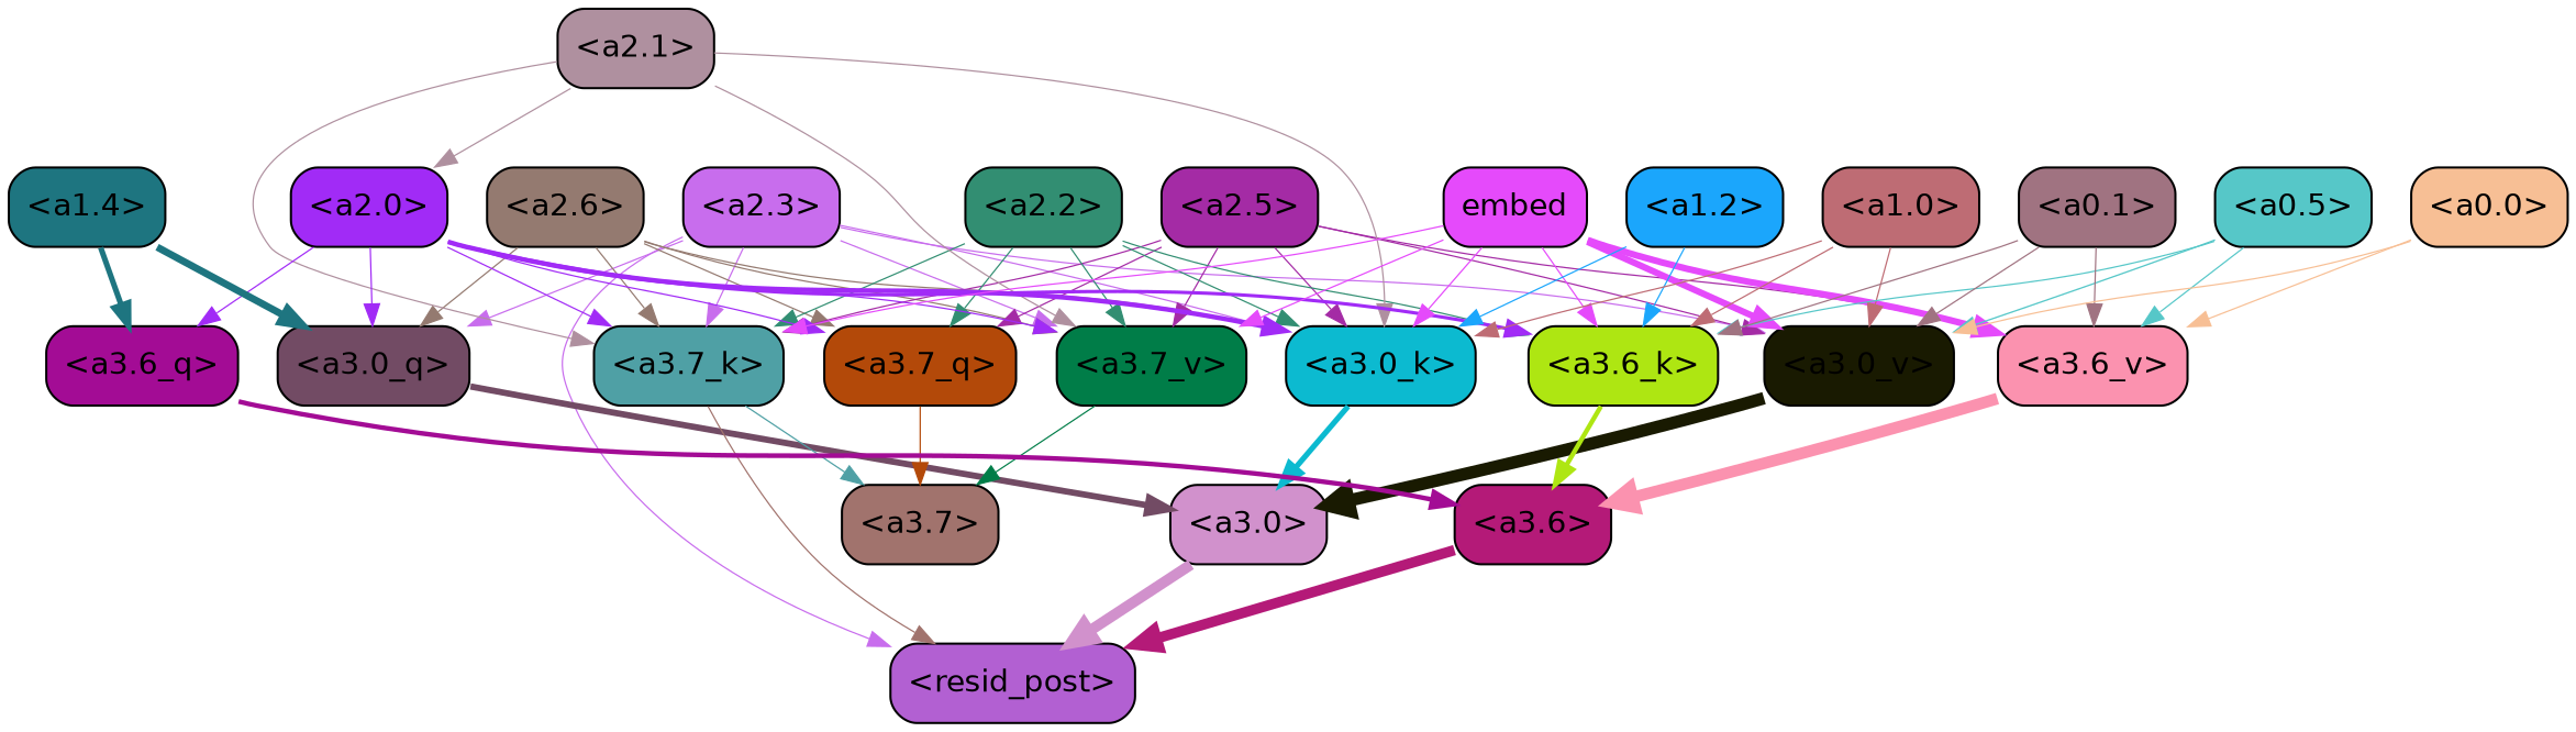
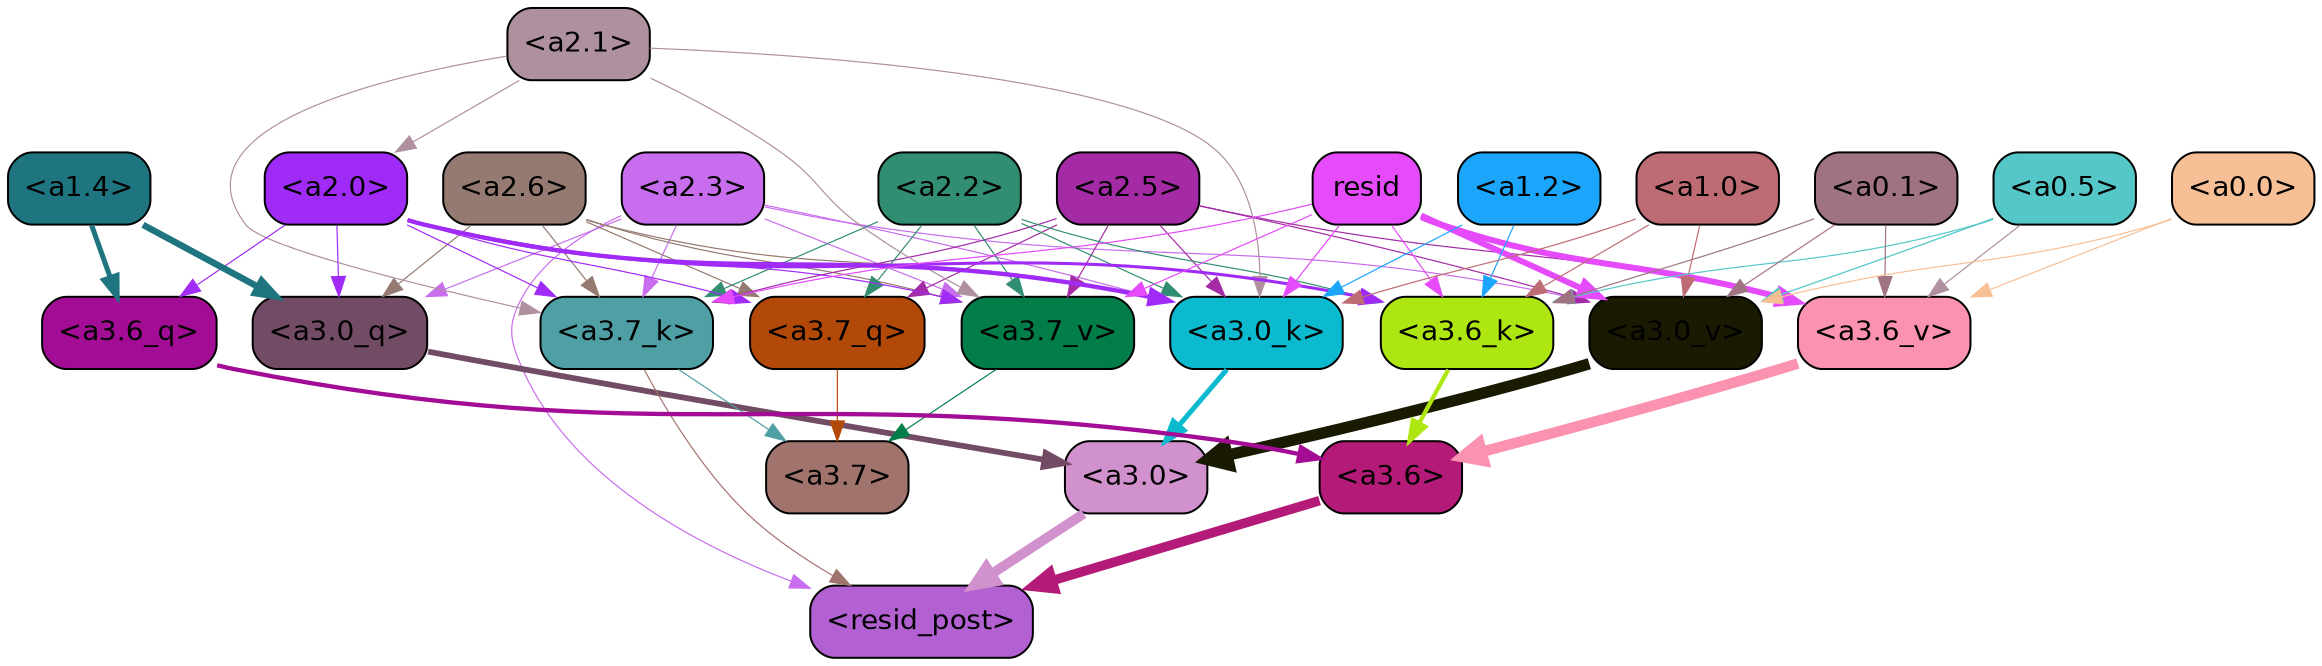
  strict digraph {
    splines=true
    node [color=black fontname=Helvetica shape=box style="filled, rounded"]
    edge [color="#a12bf6" penwidth=0.6]
    "<a3.7>" [fillcolor="#a1736d"]
    "<resid_post>" [fillcolor="#b260d2"]
    "<a3.6>" [fillcolor="#b41a78"]
    "<a3.0>" [fillcolor="#d191cc"]
    "<a2.3>" [fillcolor="#c86ded"]
    "<a3.0_q>" [fillcolor="#724b64"]
    "<a3.7_k>" [fillcolor="#4fa0a5"]
    "<a3.0_k>" [fillcolor="#0cbad0"]
    "<a3.7_v>" [fillcolor="#007d48"]
    "<a3.0_v>" [fillcolor="#191a01"]
    "<a3.7_q>" [fillcolor="#b34909"]
    "<a3.6_q>" [fillcolor="#a30c95"]
    "<a3.6_k>" [fillcolor="#aee612"]
    "<a3.6_v>" [fillcolor="#fb92af"]
    "<a2.6>" [fillcolor="#947a70"]
    "<a2.5>" [fillcolor="#a42ba5"]
    "<a2.2>" [fillcolor="#328e72"]
    "<a2.1>" [fillcolor="#af909f"]
    "<a2.0>" [fillcolor="#a12bf6"]
    "<a1.4>" [fillcolor="#1e7580"]
-   embed [fillcolor="#e54afb"]
+   embed [fillcolor="#e54afb" label=resid]
    "<a1.2>" [fillcolor="#1ba6fc"]
    "<a1.0>" [fillcolor="#be6c74"]
    "<a0.5>" [fillcolor="#56c7c8"]
    "<a0.1>" [fillcolor="#a07381"]
    "<a0.0>" [fillcolor="#f7bf95"]
    "<a3.6>" -> "<resid_post>" [color="#b41a78" penwidth=4.753257989883423]
    "<a3.0>" -> "<resid_post>" [color="#d191cc" penwidth=4.90053927898407]
    "<a2.3>" -> "<resid_post>" [color="#c86ded"]
    "<a2.3>" -> "<a3.0_q>" [color="#c86ded"]
    "<a2.3>" -> "<a3.7_k>" [color="#c86ded"]
    "<a2.3>" -> "<a3.0_k>" [color="#c86ded"]
    "<a2.3>" -> "<a3.7_v>" [color="#c86ded"]
    "<a2.3>" -> "<a3.0_v>" [color="#c86ded"]
    "<a3.0_q>" -> "<a3.0>" [color="#724b64" penwidth=2.870753765106201]
    "<a3.7_k>" -> "<a3.7>" [color="#4fa0a5"]
    "<a3.7_k>" -> "<resid_post>" [color="#a1736d"]
    "<a3.0_k>" -> "<a3.0>" [color="#0cbad0" penwidth=2.520303964614868]
    "<a3.7_v>" -> "<a3.7>" [color="#007d48"]
    "<a3.0_v>" -> "<a3.0>" [color="#191a01" penwidth=5.680712580680847]
    "<a3.7_q>" -> "<a3.7>" [color="#b34909"]
    "<a3.6_q>" -> "<a3.6>" [color="#a30c95" penwidth=2.160832464694977]
    "<a3.6_k>" -> "<a3.6>" [color="#aee612" penwidth=2.13908451795578]
    "<a3.6_v>" -> "<a3.6>" [color="#fb92af" penwidth=5.297133803367615]
    "<a2.6>" -> "<a3.0_q>" [color="#947a70"]
    "<a2.6>" -> "<a3.7_k>" [color="#947a70"]
    "<a2.6>" -> "<a3.0_k>" [color="#947a70"]
    "<a2.6>" -> "<a3.7_v>" [color="#947a70"]
    "<a2.6>" -> "<a3.7_q>" [color="#947a70"]
    "<a2.5>" -> "<a3.7_k>" [color="#a42ba5"]
    "<a2.5>" -> "<a3.0_k>" [color="#a42ba5"]
    "<a2.5>" -> "<a3.7_v>" [color="#a42ba5"]
    "<a2.5>" -> "<a3.0_v>" [color="#a42ba5"]
    "<a2.5>" -> "<a3.7_q>" [color="#a42ba5"]
    "<a2.5>" -> "<a3.6_v>" [color="#a42ba5"]
    "<a2.2>" -> "<a3.7_k>" [color="#328e72"]
    "<a2.2>" -> "<a3.0_k>" [color="#328e72"]
    "<a2.2>" -> "<a3.7_v>" [color="#328e72"]
    "<a2.2>" -> "<a3.7_q>" [color="#328e72"]
    "<a2.2>" -> "<a3.6_k>" [color="#328e72"]
    "<a2.1>" -> "<a3.7_k>" [color="#af909f"]
    "<a2.1>" -> "<a3.0_k>" [color="#af909f"]
    "<a2.1>" -> "<a3.7_v>" [color="#af909f"]
    "<a2.1>" -> "<a2.0>" [color="#af909f"]
    "<a2.0>" -> "<a3.0_q>"
    "<a2.0>" -> "<a3.7_k>"
    "<a2.0>" -> "<a3.0_k>" [penwidth=2.172017753124237]
    "<a2.0>" -> "<a3.7_v>"
    "<a2.0>" -> "<a3.7_q>"
    "<a2.0>" -> "<a3.6_q>"
    "<a2.0>" -> "<a3.6_k>" [penwidth=1.5348684191703796]
    "<a1.4>" -> "<a3.0_q>" [color="#1e7580" penwidth=3.2595192790031433]
    "<a1.4>" -> "<a3.6_q>" [color="#1e7580" penwidth=2.532623291015625]
    embed -> "<a3.7_k>" [color="#e54afb"]
    embed -> "<a3.0_k>" [color="#e54afb" penwidth=0.6117386221885681]
    embed -> "<a3.7_v>" [color="#e54afb"]
    embed -> "<a3.0_v>" [color="#e54afb" penwidth=2.969020187854767]
    embed -> "<a3.6_k>" [color="#e54afb"]
    embed -> "<a3.6_v>" [color="#e54afb" penwidth=3.0186105966567993]
    "<a1.2>" -> "<a3.0_k>" [color="#1ba6fc"]
    "<a1.2>" -> "<a3.6_k>" [color="#1ba6fc"]
    "<a1.0>" -> "<a3.0_k>" [color="#be6c74"]
    "<a1.0>" -> "<a3.0_v>" [color="#be6c74"]
    "<a1.0>" -> "<a3.6_k>" [color="#be6c74"]
    "<a0.5>" -> "<a3.0_v>" [color="#56c7c8" penwidth=0.6409564018249512]
    "<a0.5>" -> "<a3.6_k>" [color="#56c7c8"]
-   "<a0.5>" -> "<a3.6_v>" [color="#56c7c8"]
+   "<a0.5>" -> "<a3.6_v>" [color="#af909f"]
    "<a0.1>" -> "<a3.0_v>" [color="#a07381"]
    "<a0.1>" -> "<a3.6_k>" [color="#a07381"]
    "<a0.1>" -> "<a3.6_v>" [color="#a07381"]
    "<a0.0>" -> "<a3.0_v>" [color="#f7bf95"]
    "<a0.0>" -> "<a3.6_v>" [color="#f7bf95"]
  }
